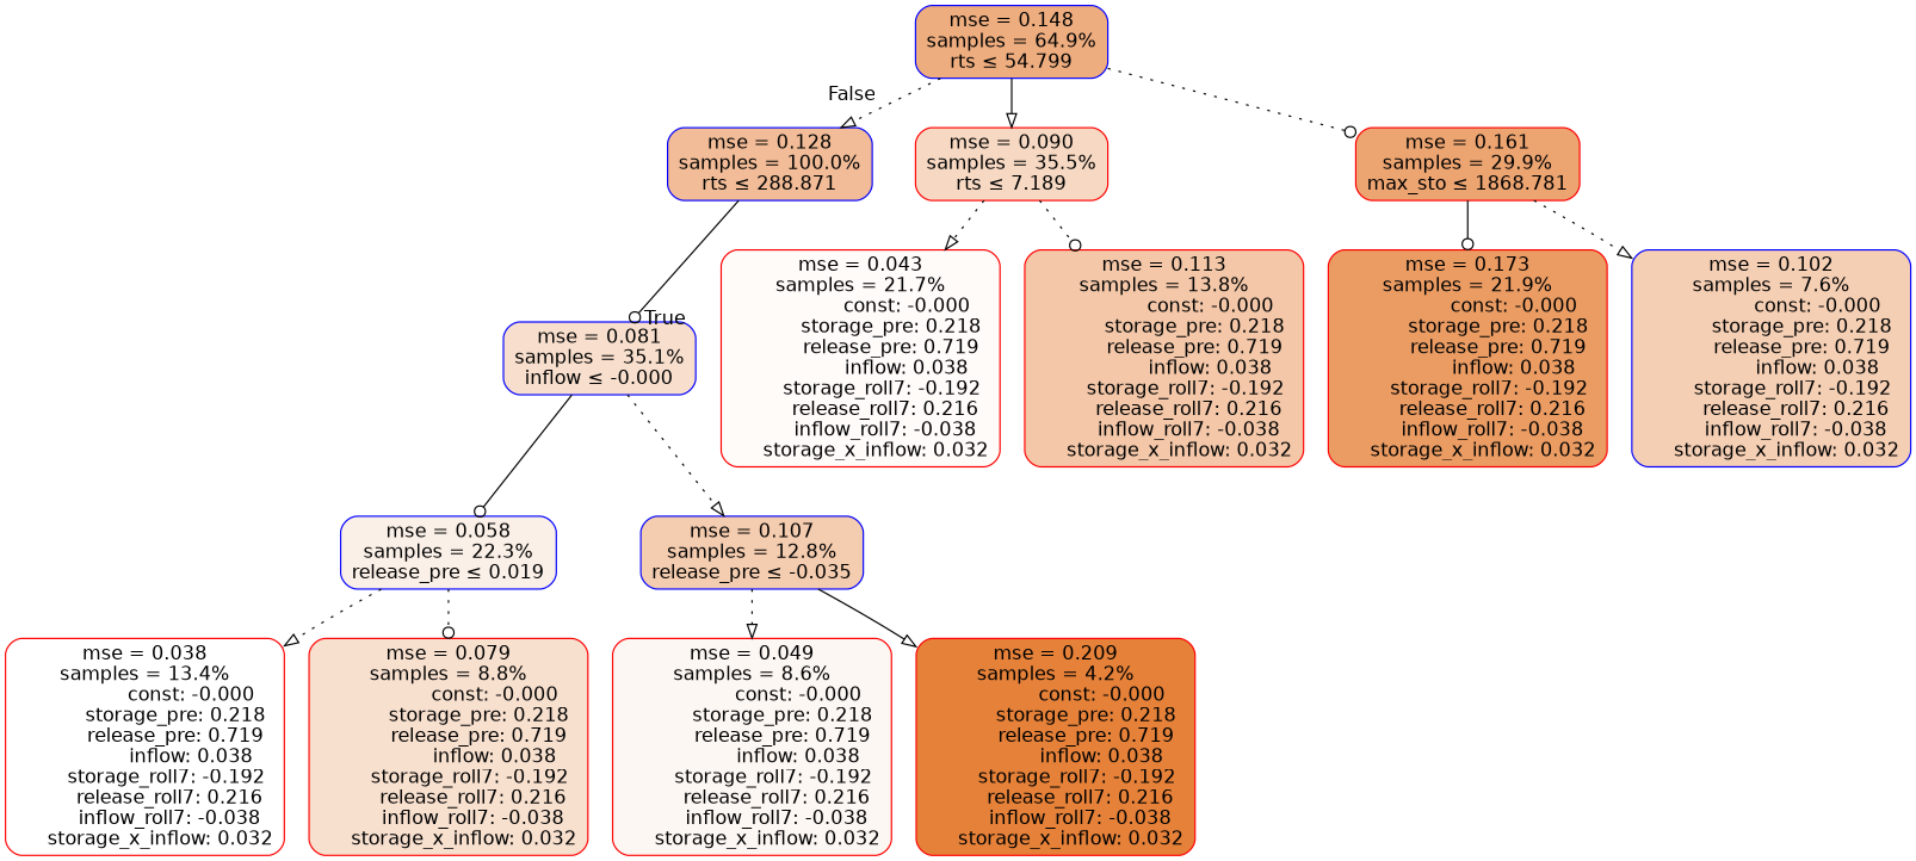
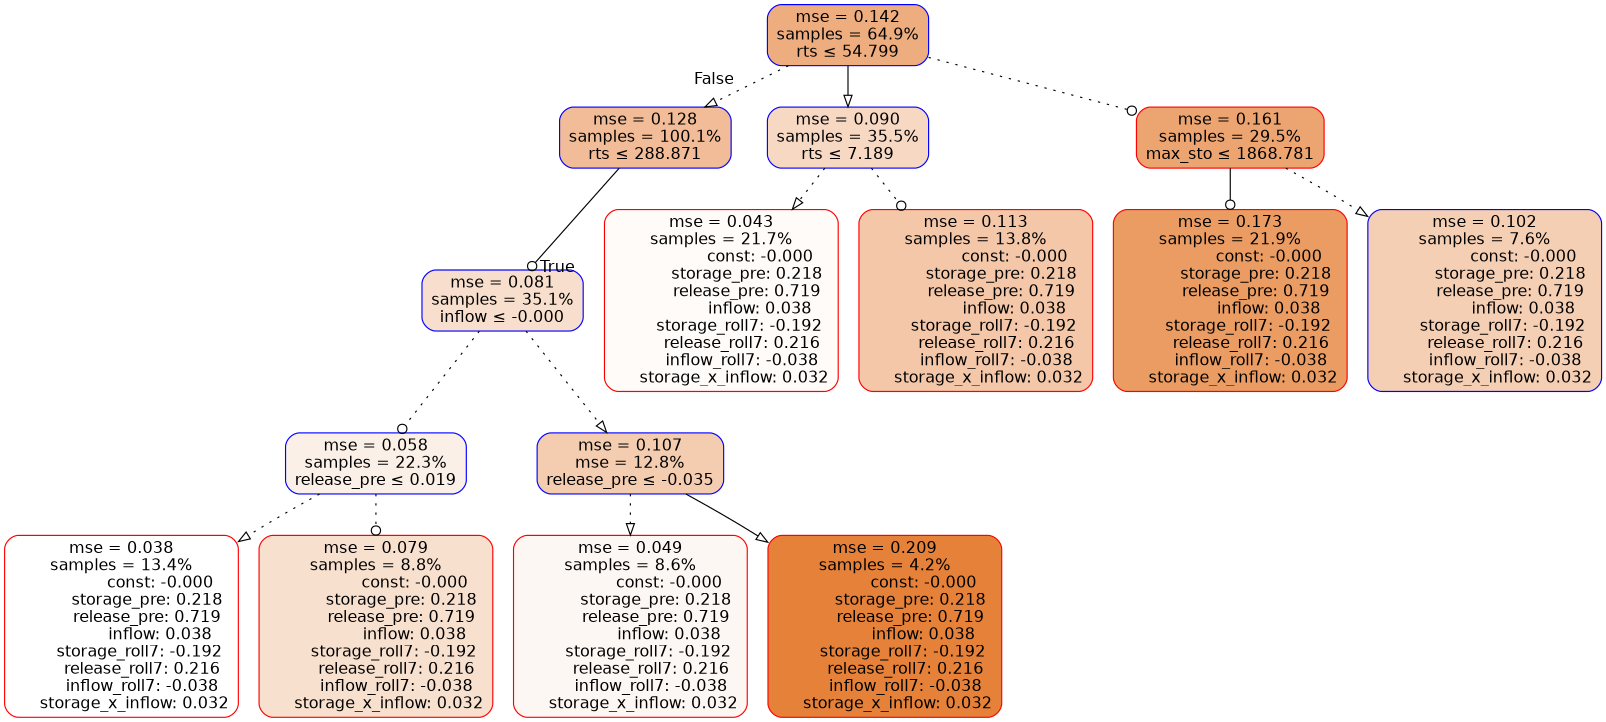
  digraph {
    node [color=red fontname=helvetica shape=rectangle style="filled, rounded"]
    edge [arrowhead=onormal fontname=helvetica style=dotted]
-   n1 [color=blue fillcolor="#f1bc97" label="mse = 0.128\nsamples = 100.0%\nrts &le; 288.871"]
+   n1 [color=blue fillcolor="#f1bc97" label="mse = 0.128\nsamples = 100.1%\nrts &le; 288.871"]
    n2 [color=blue fillcolor="#f8dfcd" label="mse = 0.081\nsamples = 35.1%\ninflow &le; -0.000"]
-   n3 [color=blue fillcolor="#eead7f" label="mse = 0.148\nsamples = 64.9%\nrts &le; 54.799"]
-   n4 [fillcolor="#f7d9c3" label="mse = 0.090\nsamples = 35.5%\nrts &le; 7.189"]
-   n5 [fillcolor="#eca471" label="mse = 0.161\nsamples = 29.9%\nmax_sto &le; 1868.781"]
+   n3 [color=blue fillcolor="#eead7f" label="mse = 0.142\nsamples = 64.9%\nrts &le; 54.799"]
+   n4 [color=blue fillcolor="#f7d9c3" label="mse = 0.090\nsamples = 35.5%\nrts &le; 7.189"]
+   n5 [fillcolor="#eca471" label="mse = 0.161\nsamples = 29.5%\nmax_sto &le; 1868.781"]
    n6 [color=blue fillcolor="#fbf0e7" label="mse = 0.058\nsamples = 22.3%\nrelease_pre &le; 0.019"]
-   n7 [color=blue fillcolor="#f4ccaf" label="mse = 0.107\nsamples = 12.8%\nrelease_pre &le; -0.035"]
+   n7 [color=blue fillcolor="#f4ccaf" label="mse = 0.107\nmse = 12.8%\nrelease_pre &le; -0.035"]
    n8 [fillcolor="#fefbf9" label="mse = 0.043\nsamples = 21.7%\n               const: -0.000\n          storage_pre: 0.218\n          release_pre: 0.719\n               inflow: 0.038\n       storage_roll7: -0.192\n        release_roll7: 0.216\n        inflow_roll7: -0.038\n     storage_x_inflow: 0.032"]
    n9 [fillcolor="#f3c7a8" label="mse = 0.113\nsamples = 13.8%\n               const: -0.000\n          storage_pre: 0.218\n          release_pre: 0.719\n               inflow: 0.038\n       storage_roll7: -0.192\n        release_roll7: 0.216\n        inflow_roll7: -0.038\n     storage_x_inflow: 0.032"]
    n10 [fillcolor="#ea9c63" label="mse = 0.173\nsamples = 21.9%\n               const: -0.000\n          storage_pre: 0.218\n          release_pre: 0.719\n               inflow: 0.038\n       storage_roll7: -0.192\n        release_roll7: 0.216\n        inflow_roll7: -0.038\n     storage_x_inflow: 0.032"]
    n11 [color=blue fillcolor="#f5cfb4" label="mse = 0.102\nsamples = 7.6%\n               const: -0.000\n          storage_pre: 0.218\n          release_pre: 0.719\n               inflow: 0.038\n       storage_roll7: -0.192\n        release_roll7: 0.216\n        inflow_roll7: -0.038\n     storage_x_inflow: 0.032"]
    n12 [fillcolor="#ffffff" label="mse = 0.038\nsamples = 13.4%\n               const: -0.000\n          storage_pre: 0.218\n          release_pre: 0.719\n               inflow: 0.038\n       storage_roll7: -0.192\n        release_roll7: 0.216\n        inflow_roll7: -0.038\n     storage_x_inflow: 0.032"]
    n13 [fillcolor="#f8e0cf" label="mse = 0.079\nsamples = 8.8%\n               const: -0.000\n          storage_pre: 0.218\n          release_pre: 0.719\n               inflow: 0.038\n       storage_roll7: -0.192\n        release_roll7: 0.216\n        inflow_roll7: -0.038\n     storage_x_inflow: 0.032"]
    n14 [fillcolor="#fdf7f3" label="mse = 0.049\nsamples = 8.6%\n               const: -0.000\n          storage_pre: 0.218\n          release_pre: 0.719\n               inflow: 0.038\n       storage_roll7: -0.192\n        release_roll7: 0.216\n        inflow_roll7: -0.038\n     storage_x_inflow: 0.032"]
    n15 [fillcolor="#e58139" label="mse = 0.209\nsamples = 4.2%\n               const: -0.000\n          storage_pre: 0.218\n          release_pre: 0.719\n               inflow: 0.038\n       storage_roll7: -0.192\n        release_roll7: 0.216\n        inflow_roll7: -0.038\n     storage_x_inflow: 0.032"]
    n1 -> n2 [arrowhead=odot headlabel=True labelangle=-45 labeldistance=2.5 style=solid]
-   n2 -> n6 [arrowhead=odot style=solid]
+   n2 -> n6 [arrowhead=odot]
    n2 -> n7
    n3 -> n1 [headlabel=False labelangle=45 labeldistance=2.5]
    n3 -> n4 [style=solid]
    n3 -> n5 [arrowhead=odot]
    n4 -> n8
    n4 -> n9 [arrowhead=odot]
    n5 -> n10 [arrowhead=odot style=solid]
    n5 -> n11
    n6 -> n12
    n6 -> n13 [arrowhead=odot]
    n7 -> n14
    n7 -> n15 [style=solid]
  }
